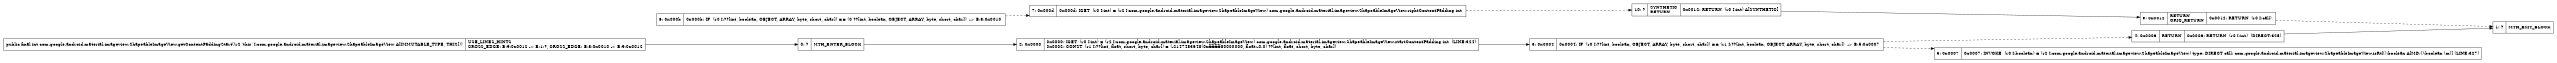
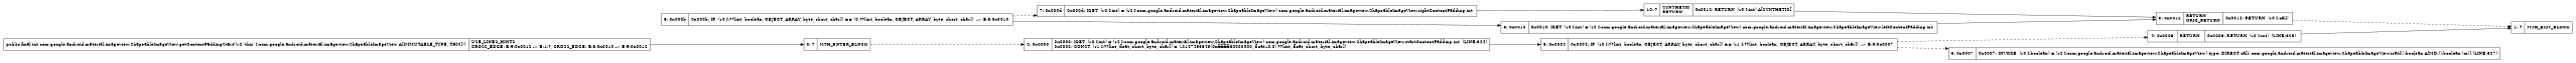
  digraph {
    rankdir=LR
    node [shape=record]
    n1 [label="{0\:\ ?|MTH_ENTER_BLOCK\l}"]
    n2 [label="{2\:\ 0x0000|0x0000: IGET  (r0 I:int) = (r2 I:com.google.android.material.imageview.ShapeableImageView) com.google.android.material.imageview.ShapeableImageView.startContentPadding int  (LINE:324)\l0x0002: CONST  (r1 I:??[int, float, short, byte, char]) = (\-2147483648(0xffffffff80000000, float:\-0.0) ??[int, float, short, byte, char]) \l}"]
    n3 [label="{3\:\ 0x0004|0x0004: IF  (r0 I:??[int, boolean, OBJECT, ARRAY, byte, short, char]) == (r1 I:??[int, boolean, OBJECT, ARRAY, byte, short, char])  \-\> B:5:0x0007 \l}"]
-   n4 [label="{4\:\ 0x0006|RETURN\l|0x0006: RETURN  (r0 I:int)  (DIRECT:325)\l}"]
+   n4 [label="{4\:\ 0x0006|RETURN\l|0x0006: RETURN  (r0 I:int)  (LINE:325)\l}"]
    n5 [label="{5\:\ 0x0007|0x0007: INVOKE  (r0 I:boolean) = (r2 I:com.google.android.material.imageview.ShapeableImageView) type: DIRECT call: com.google.android.material.imageview.ShapeableImageView.isRtl():boolean A[MD:():boolean (m)] (LINE:327)\l}"]
    n6 [label="{1\:\ ?|MTH_EXIT_BLOCK\l}"]
    n7 [label="{6\:\ 0x000b|0x000b: IF  (r0 I:??[int, boolean, OBJECT, ARRAY, byte, short, char]) == (0 ??[int, boolean, OBJECT, ARRAY, byte, short, char])  \-\> B:8:0x0010 \l}"]
    n8 [label="{7\:\ 0x000d|0x000d: IGET  (r0 I:int) = (r2 I:com.google.android.material.imageview.ShapeableImageView) com.google.android.material.imageview.ShapeableImageView.rightContentPadding int \l}"]
+   n9 [label="{8\:\ 0x0010|0x0010: IGET  (r0 I:int) = (r2 I:com.google.android.material.imageview.ShapeableImageView) com.google.android.material.imageview.ShapeableImageView.leftContentPadding int \l}"]
    n10 [label="{10\:\ ?|SYNTHETIC\lRETURN\l|0x0012: RETURN  (r0 I:int) A[SYNTHETIC]\l}"]
    n11 [label="{9\:\ 0x0012|RETURN\lORIG_RETURN\l|0x0012: RETURN  (r0 I:call) \l}"]
    n12 [label="{public final int com.google.android.material.imageview.ShapeableImageView.getContentPaddingStart((r2 'this' I:com.google.android.material.imageview.ShapeableImageView A[IMMUTABLE_TYPE, THIS]))  | USE_LINES_HINTS\lCROSS_EDGE: B:9:0x0012 \-\> B:1:?, CROSS_EDGE: B:8:0x0010 \-\> B:9:0x0012\l}"]
-   n1 -> n2
+   n1 -> n2 [style=dashed]
    n2 -> n3
    n3 -> n4 [style=dashed]
    n3 -> n5 [style=dashed]
    n4 -> n6
    n7 -> n8 [style=dashed]
-   n8 -> n10 [style=dashed]
+   n7 -> n9
+   n8 -> n10
+   n9 -> n11
    n10 -> n11
    n11 -> n6 [style=dashed]
    n12 -> n1
  }
